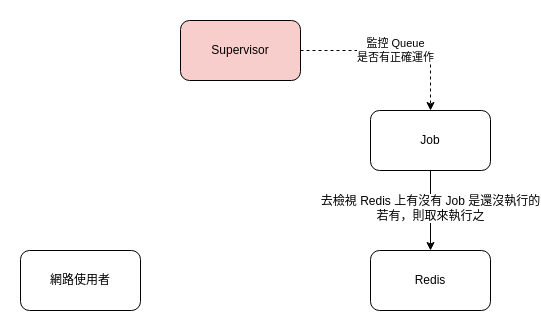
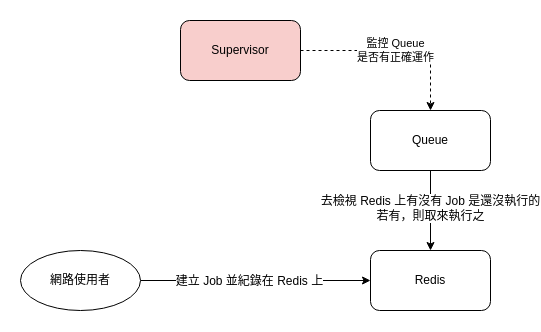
  <mxCell id="0" />
  <mxCell id="1" parent="0" />
- <mxCell id="4" value="網路使用者" style="rounded=1;whiteSpace=wrap;html=1;" vertex="1" parent="1"><mxGeometry x="20" y="250" width="120" height="60" as="geometry" /></mxCell>
+ <mxCell id="2" style="edgeStyle=orthogonalEdgeStyle;rounded=0;orthogonalLoop=1;jettySize=auto;html=1;exitX=1;exitY=0.5;exitDx=0;exitDy=0;entryX=0;entryY=0.5;entryDx=0;entryDy=0;" edge="1" parent="1" source="4" target="5"><mxGeometry relative="1" as="geometry" /></mxCell>
+ <mxCell id="3" value="建立 Job 並紀錄在 Redis 上" style="text;html=1;resizable=0;points=[];align=center;verticalAlign=middle;labelBackgroundColor=#ffffff;" vertex="1" connectable="0" parent="2"><mxGeometry x="-0.062" relative="1" as="geometry"><mxPoint as="offset" /></mxGeometry></mxCell>
+ <mxCell id="4" value="網路使用者" style="ellipse;whiteSpace=wrap;html=1;" vertex="1" parent="1"><mxGeometry x="20" y="250" width="120" height="60" as="geometry" /></mxCell>
  <mxCell id="5" value="Redis&lt;br&gt;" style="rounded=1;whiteSpace=wrap;html=1;" vertex="1" parent="1"><mxGeometry x="370" y="250" width="120" height="60" as="geometry" /></mxCell>
  <mxCell id="6" style="edgeStyle=orthogonalEdgeStyle;rounded=0;orthogonalLoop=1;jettySize=auto;html=1;exitX=0.5;exitY=1;exitDx=0;exitDy=0;entryX=0.5;entryY=0;entryDx=0;entryDy=0;" edge="1" parent="1" source="8" target="5"><mxGeometry relative="1" as="geometry" /></mxCell>
  <mxCell id="7" value="去檢視 Redis 上有沒有 Job 是還沒執行的&lt;br&gt;若有，則取來執行之" style="text;html=1;resizable=0;points=[];align=center;verticalAlign=middle;labelBackgroundColor=#ffffff;" vertex="1" connectable="0" parent="6"><mxGeometry x="-0.067" y="-1" relative="1" as="geometry"><mxPoint as="offset" /></mxGeometry></mxCell>
- <mxCell id="8" value="Job" style="rounded=1;whiteSpace=wrap;html=1;" vertex="1" parent="1"><mxGeometry x="370" y="110" width="120" height="60" as="geometry" /></mxCell>
+ <mxCell id="8" value="Queue" style="rounded=1;whiteSpace=wrap;html=1;" vertex="1" parent="1"><mxGeometry x="370" y="110" width="120" height="60" as="geometry" /></mxCell>
  <mxCell id="9" value="監控 Queue &lt;br&gt;是否有正確運作" style="edgeStyle=orthogonalEdgeStyle;rounded=0;orthogonalLoop=1;jettySize=auto;html=1;exitX=1;exitY=0.5;exitDx=0;exitDy=0;entryX=0.5;entryY=0;entryDx=0;entryDy=0;dashed=1;" edge="1" parent="1" source="10" target="8"><mxGeometry relative="1" as="geometry" /></mxCell>
  <mxCell id="10" value="Supervisor" style="rounded=1;whiteSpace=wrap;html=1;fillColor=#f8cecc;" vertex="1" parent="1"><mxGeometry x="180" y="20" width="120" height="60" as="geometry" /></mxCell>
